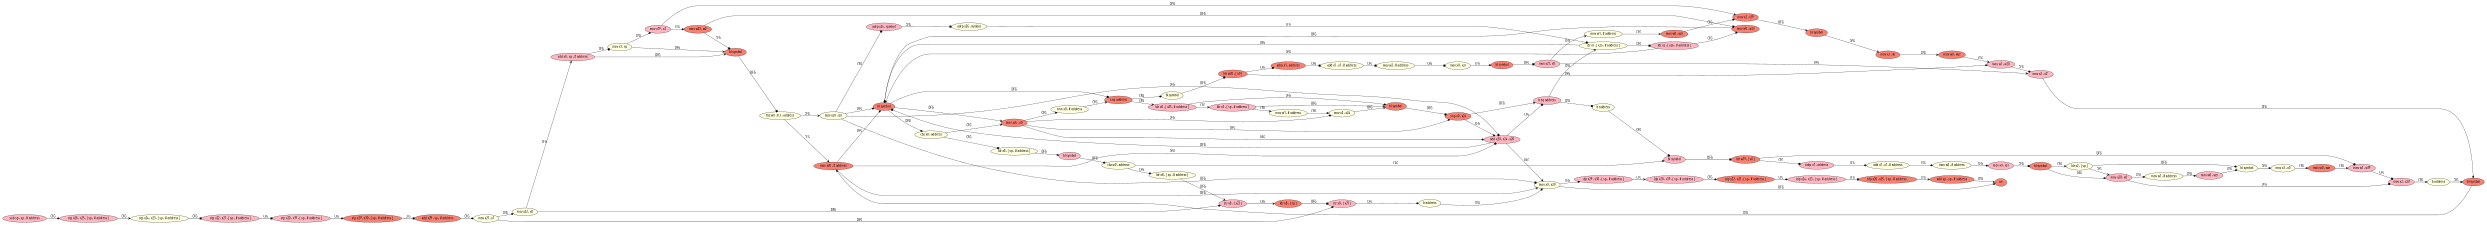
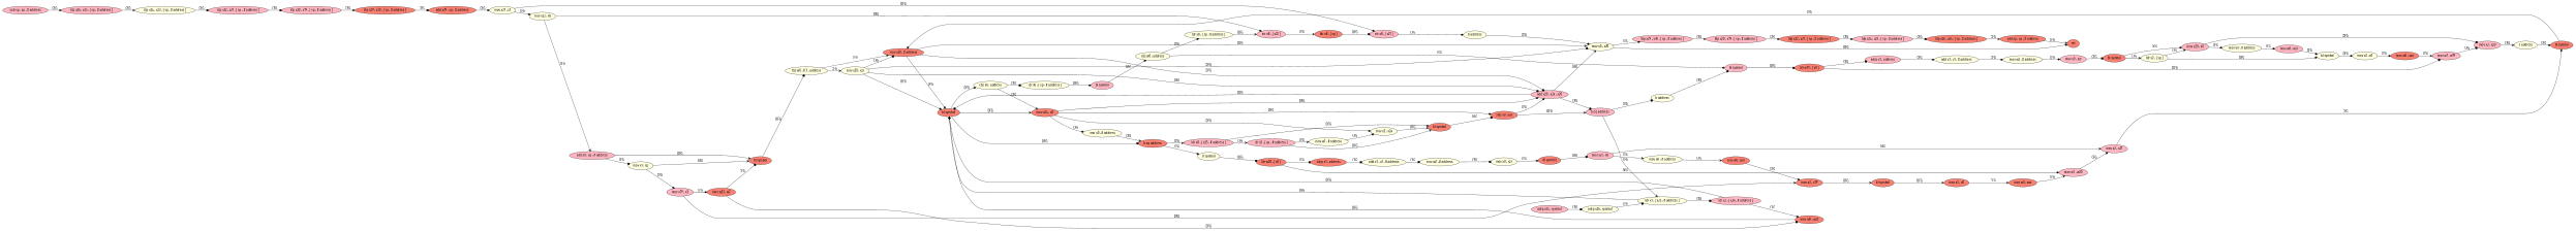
  digraph {
    fontname="Fira Sans"
    rankdir=LR
    node [fillcolor=lightyellow fontname="Fira Sans" style=filled]
    edge [arrowhead=diamond fontname="Fira Sans"]
    n1 [fillcolor=lightpink label="sub sp , sp , # address"]
    n2 [fillcolor=lightpink label="stp x26 , x25 , [ sp , # address ]"]
    n3 [label="stp x24 , x23 , [ sp , # address ]"]
    n4 [fillcolor=lightpink label="stp x22 , x21 , [ sp , # address ]"]
    n5 [fillcolor=lightpink label="stp x20 , x19 , [ sp , # address ]"]
    n6 [fillcolor=salmon label="stp x29 , x30 , [ sp , # address ]"]
    n7 [fillcolor=salmon label="add x29 , sp , # address"]
    n8 [label="mov x21 , x1"]
    n9 [label="mov x22 , x0"]
    n10 [fillcolor=lightpink label="str x8 , [ x21 ]"]
    n11 [fillcolor=lightpink label="add x0 , sp , # address"]
    n12 [fillcolor=lightpink label="str x8 , [ x22 ]"]
    n13 [label="b address"]
    n14 [label="mov x1 , sp"]
    n15 [fillcolor=salmon label="bl symbol"]
    n16 [fillcolor=salmon label="ldr x8 , [ sp ]"]
    n17 [fillcolor=lightpink label="mov x19 , x3"]
    n18 [label="tbz w0 , # 3 , address"]
    n19 [fillcolor=salmon label="mov w23 , w2"]
    n20 [fillcolor=salmon label="mov x2 , x19"]
    n21 [fillcolor=salmon label="mov w0 , w23"]
    n22 [fillcolor=salmon label="bl symbol"]
    n23 [fillcolor=salmon label="bl symbol"]
    n24 [fillcolor=salmon label="mov x20 , # address"]
    n25 [label="mov x20 , xzr"]
    n26 [label="mov x0 , x20"]
    n27 [fillcolor=lightpink label="add x20 , x24 , x20"]
    n28 [fillcolor=lightpink label="adrp x25 , symbol"]
    n29 [fillcolor=lightpink label="ldp x29 , x30 , [ sp , # address ]"]
    n30 [fillcolor=salmon label=ret]
    n31 [fillcolor=lightpink label="b.eq address"]
    n32 [fillcolor=salmon label="mov x24 , x0"]
    n33 [fillcolor=salmon label="b.eq address"]
    n34 [label="cbz x0 , address"]
    n35 [label="adrp x26 , symbol"]
    n36 [fillcolor=lightpink label="ldp x20 , x19 , [ sp , # address ]"]
    n37 [label="ldr x1 , [ x25 , # address ]"]
    n38 [fillcolor=lightpink label="ldr x2 , [ x26 , # address ]"]
    n39 [label="ldr x0 , [ sp , # address ]"]
    n40 [fillcolor=lightpink label="bl symbol"]
    n41 [label="cbz w0 , address"]
    n42 [label="ldr x8 , [ sp , # address ]"]
    n43 [fillcolor=lightpink label="bl symbol"]
    n44 [fillcolor=salmon label="ldr w19 , [ x0 ]"]
    n45 [fillcolor=lightpink label="adrp x1 , address"]
    n46 [fillcolor=lightpink label="mov w1 , w19"]
    n47 [label="cmn x0 , # address"]
    n48 [label="mov x2 , x24"]
    n49 [fillcolor=salmon label="cmp x0 , x24"]
    n50 [fillcolor=salmon label="bl symbol"]
    n51 [label="bl symbol"]
    n52 [fillcolor=lightpink label="ldr x0 , [ x25 , # address ]"]
    n53 [fillcolor=salmon label="ldr w20 , [ x0 ]"]
    n54 [fillcolor=lightpink label="ldr x3 , [ sp , # address ]"]
    n55 [fillcolor=salmon label="adrp x1 , address"]
    n56 [fillcolor=lightpink label="mov w1 , w20"]
    n57 [label="mov w1 , # address"]
    n58 [label="add x1 , x1 , # address"]
    n59 [fillcolor=lightpink label="mov x2 , x20"]
    n60 [label="mov w2 , # address"]
    n61 [fillcolor=lightpink label="mov x0 , xzr"]
    n62 [fillcolor=salmon label="bl symbol"]
    n63 [label="ldr x2 , [ sp ]"]
    n64 [fillcolor=lightpink label="mov x20 , x0"]
    n65 [label="bl symbol"]
    n66 [label="mov w1 , # address"]
    n67 [label="mov x3 , x0"]
    n68 [fillcolor=lightpink label="mov w0 , wzr"]
    n69 [label="b address"]
    n70 [fillcolor=salmon label="mov w0 , wzr"]
    n71 [fillcolor=salmon label="bl symbol"]
    n72 [label="add x1 , x1 , # address"]
    n73 [fillcolor=lightpink label="mov x2 , x21"]
    n74 [label="mov w2 , # address"]
    n75 [label="mov x0 , xzr"]
    n76 [fillcolor=salmon label="bl symbol"]
    n77 [fillcolor=lightpink label="mov x21 , x0"]
    n78 [label="mov w1 , # address"]
    n79 [fillcolor=salmon label="mov w0 , wzr"]
    n80 [fillcolor=salmon label="mov x3 , x0"]
    n81 [fillcolor=salmon label="mov w0 , wzr"]
    n82 [label="b address"]
    n83 [fillcolor=salmon label="ldp x22 , x21 , [ sp , # address ]"]
    n84 [fillcolor=lightpink label="ldp x24 , x23 , [ sp , # address ]"]
    n85 [fillcolor=salmon label="ldp x26 , x25 , [ sp , # address ]"]
    n86 [fillcolor=salmon label="add sp , sp , # address"]
    n1 -> n2 [label=CFG]
    n2 -> n3 [arrowhead=vee label=CFG]
    n3 -> n4 [arrowhead=box label=CFG]
    n4 -> n5 [arrowhead=box label=CFG]
    n5 -> n6 [label=CFG]
    n6 -> n7 [arrowhead=box label=CFG]
    n7 -> n8 [label=CFG]
    n8 -> n9 [label=CFG]
    n8 -> n10 [label=DFG]
    n9 -> n11 [arrowhead=vee label=CFG]
    n9 -> n12 [label=DFG]
    n10 -> n13 [label=CFG]
    n11 -> n14 [arrowhead=box label=CFG]
    n11 -> n15 [arrowhead=vee label=DFG]
    n12 -> n16 [arrowhead=vee label=CFG]
    n13 -> n26 [label=CFG]
    n14 -> n15 [arrowhead=vee label=DFG]
    n14 -> n17 [label=CFG]
    n15 -> n18 [arrowhead=box label=DFG]
    n16 -> n10 [arrowhead=box label=DFG]
    n17 -> n19 [label=CFG]
    n17 -> n20 [arrowhead=vee label=DFG]
    n18 -> n24 [arrowhead=vee label=CFG]
    n18 -> n25 [arrowhead=vee label=CFG]
    n19 -> n15 [arrowhead=box label=CFG]
    n19 -> n21 [arrowhead=box label=DFG]
    n20 -> n22 [arrowhead=vee label=DFG]
    n21 -> n23 [label=DFG]
    n22 -> n80 [arrowhead=vee label=DFG]
    n23 -> n32 [arrowhead=vee label=DFG]
    n23 -> n33 [arrowhead=box label=DFG]
    n23 -> n34 [label=DFG]
    n24 -> n23 [label=DFG]
    n24 -> n26 [arrowhead=vee label=DFG]
    n24 -> n27 [arrowhead=box label=DFG]
    n25 -> n23 [label=DFG]
    n25 -> n26 [arrowhead=box label=DFG]
    n25 -> n27 [arrowhead=box label=DFG]
-   n25 -> n28 [arrowhead=box label=CFG]
+   n25 -> n24 [arrowhead=box label=CFG]
    n26 -> n29 [label=CFG]
    n26 -> n30 [label=DFG]
    n27 -> n23 [arrowhead=box label=DFG]
    n27 -> n26 [arrowhead=vee label=DFG]
    n27 -> n31 [arrowhead=box label=CFG]
    n28 -> n35 [arrowhead=box label=CFG]
    n29 -> n36 [arrowhead=vee label=CFG]
    n31 -> n37 [arrowhead=vee label=CFG]
    n31 -> n82 [arrowhead=box label=CFG]
    n32 -> n27 [label=DFG]
    n32 -> n47 [label=CFG]
    n32 -> n48 [label=DFG]
    n32 -> n49 [label=DFG]
    n33 -> n51 [label=CFG]
    n33 -> n52 [arrowhead=vee label=CFG]
    n34 -> n32 [arrowhead=vee label=CFG]
    n34 -> n39 [arrowhead=box label=CFG]
    n35 -> n37 [arrowhead=box label=CFG]
    n36 -> n83 [label=CFG]
    n37 -> n23 [label=DFG]
    n37 -> n38 [arrowhead=box label=CFG]
    n38 -> n21 [label=CFG]
    n38 -> n23 [arrowhead=vee label=DFG]
    n39 -> n40 [label=DFG]
    n40 -> n41 [label=DFG]
    n41 -> n42 [label=CFG]
    n41 -> n43 [label=CFG]
    n42 -> n12 [arrowhead=vee label=DFG]
    n43 -> n44 [arrowhead=box label=DFG]
    n44 -> n45 [arrowhead=box label=CFG]
    n44 -> n46 [arrowhead=box label=DFG]
    n45 -> n58 [label=CFG]
    n46 -> n59 [arrowhead=box label=CFG]
    n47 -> n33 [arrowhead=vee label=CFG]
    n48 -> n50 [arrowhead=vee label=DFG]
    n49 -> n27 [label=CFG]
    n49 -> n31 [arrowhead=vee label=DFG]
    n50 -> n49 [arrowhead=box label=DFG]
    n51 -> n53 [arrowhead=box label=DFG]
    n52 -> n50 [label=DFG]
    n52 -> n54 [arrowhead=vee label=CFG]
    n53 -> n55 [arrowhead=box label=CFG]
    n53 -> n56 [label=DFG]
    n54 -> n50 [arrowhead=vee label=DFG]
    n54 -> n57 [arrowhead=vee label=CFG]
    n55 -> n72 [arrowhead=box label=CFG]
    n56 -> n73 [label=CFG]
    n57 -> n48 [label=CFG]
    n58 -> n60 [label=CFG]
    n59 -> n69 [arrowhead=vee label=CFG]
    n60 -> n61 [label=CFG]
    n61 -> n62 [arrowhead=box label=CFG]
    n62 -> n63 [arrowhead=vee label=CFG]
    n62 -> n64 [label=DFG]
    n63 -> n64 [arrowhead=vee label=CFG]
    n63 -> n65 [label=DFG]
    n64 -> n59 [arrowhead=box label=DFG]
    n64 -> n66 [label=CFG]
    n65 -> n67 [label=DFG]
    n66 -> n68 [label=CFG]
    n67 -> n70 [label=CFG]
    n68 -> n65 [label=CFG]
    n69 -> n71 [label=CFG]
    n70 -> n46 [arrowhead=vee label=CFG]
    n71 -> n24 [label=CFG]
    n72 -> n74 [arrowhead=box label=CFG]
    n73 -> n71 [label=CFG]
    n74 -> n75 [arrowhead=box label=CFG]
    n75 -> n76 [label=CFG]
    n76 -> n77 [arrowhead=box label=DFG]
    n77 -> n73 [arrowhead=vee label=DFG]
    n77 -> n78 [arrowhead=vee label=CFG]
    n78 -> n79 [arrowhead=vee label=CFG]
    n79 -> n20 [label=CFG]
    n80 -> n81 [arrowhead=vee label=CFG]
    n81 -> n56 [arrowhead=vee label=CFG]
    n82 -> n43 [arrowhead=box label=CFG]
    n83 -> n84 [label=CFG]
    n84 -> n85 [arrowhead=box label=CFG]
    n85 -> n86 [arrowhead=vee label=CFG]
    n86 -> n30 [arrowhead=vee label=CFG]
  }
